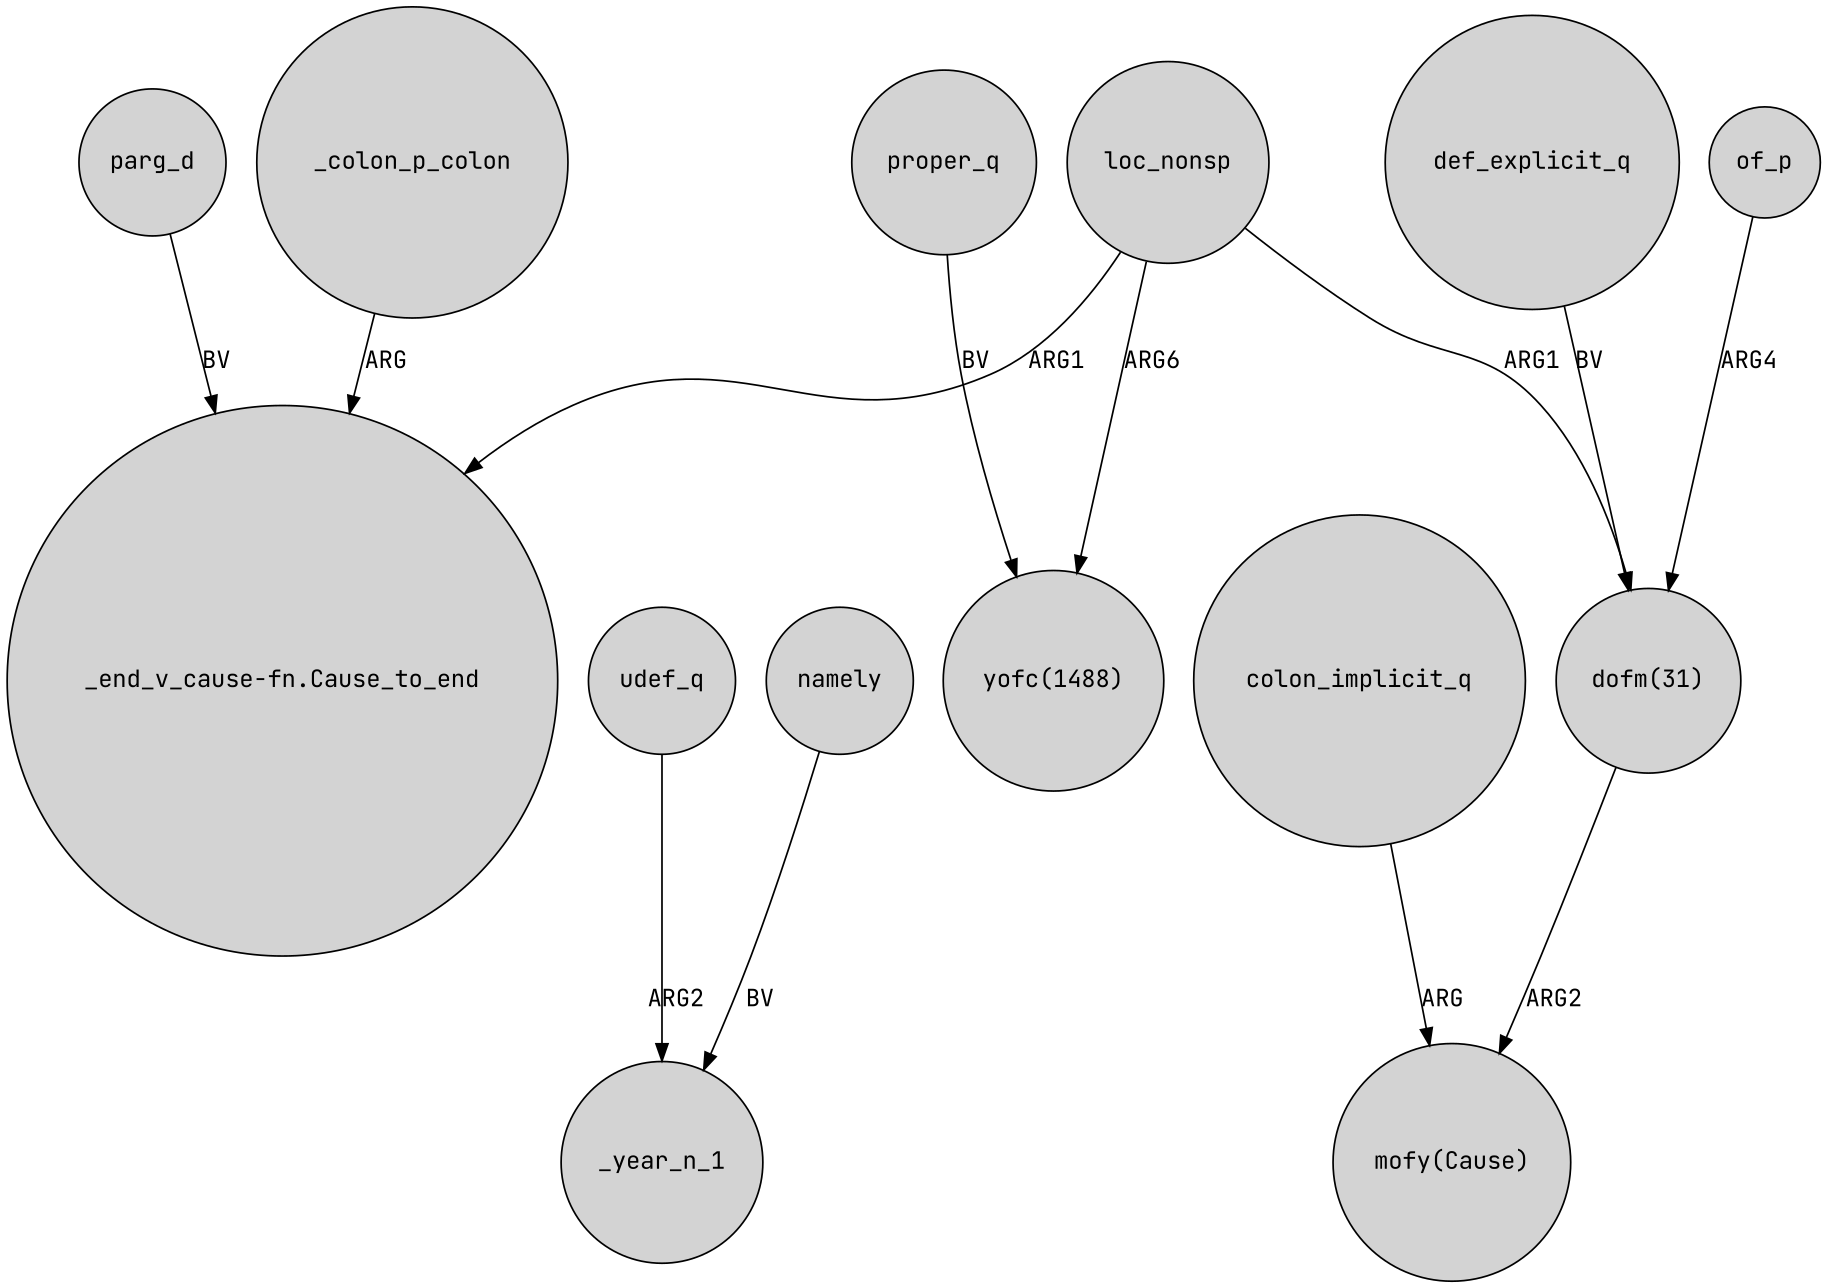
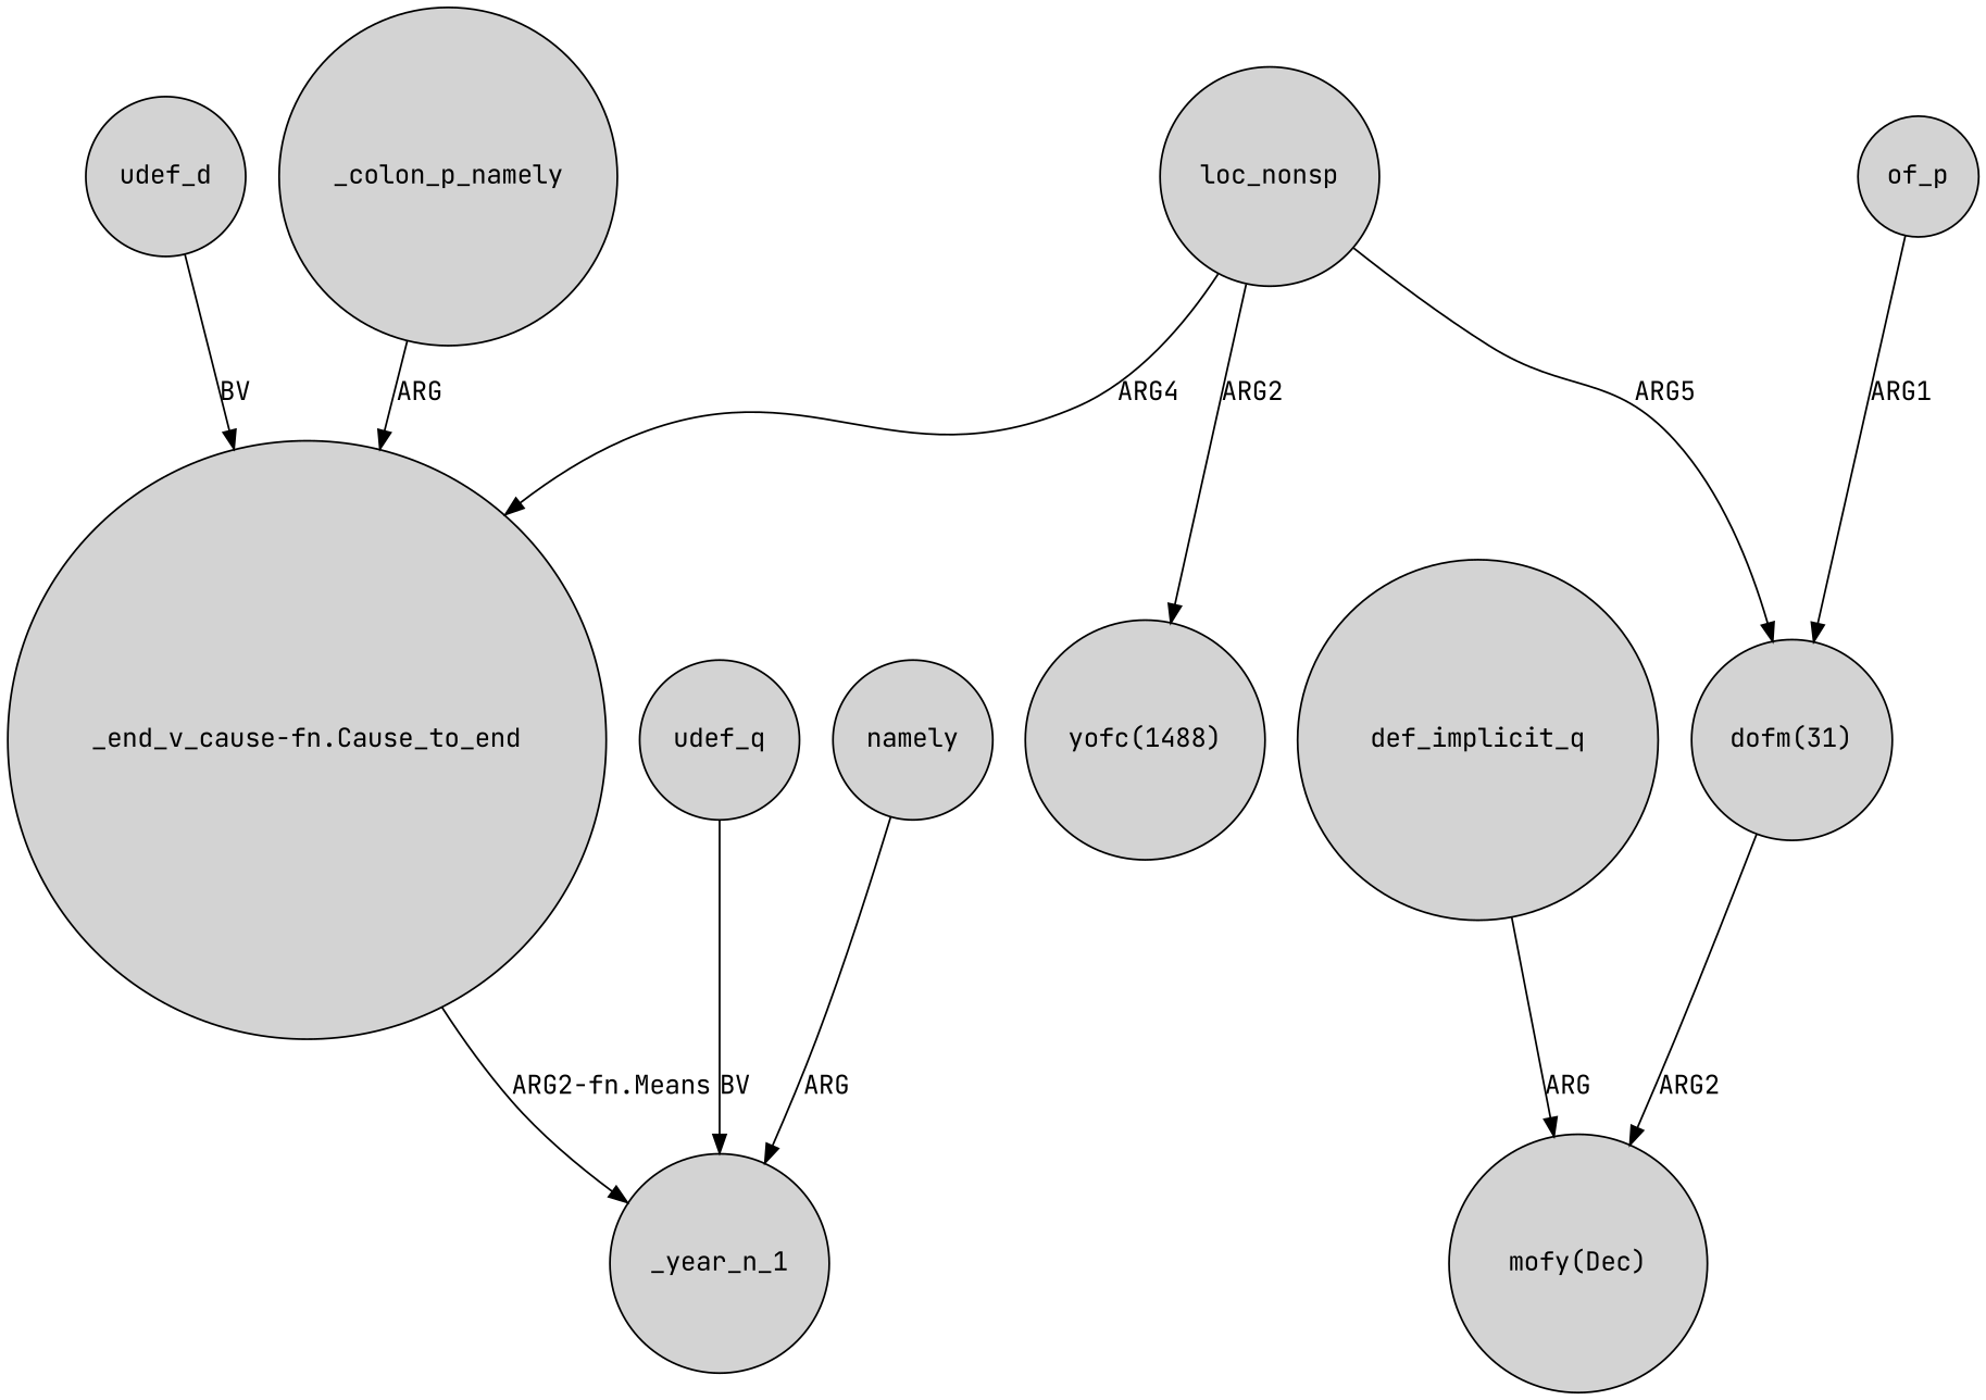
  digraph {
    fontname="JetBrains Mono"
    node [fontname="JetBrains Mono" shape=circle style=filled]
    edge [fontname="JetBrains Mono"]
-   parg_d
+   parg_d [label=udef_d]
    "_end_v_cause-fn.Cause_to_end"
    _year_n_1
-   _colon_p_namely [label=_colon_p_colon]
+   _colon_p_namely
    udef_q
    of_p
    "dofm(31)"
-   "mofy(Dec)" [label="mofy(Cause)"]
+   "mofy(Dec)"
    loc_nonsp
    n10 [label="yofc(1488)"]
    n11 [label=namely]
-   proper_q
-   def_explicit_q
-   def_implicit_q [label=colon_implicit_q]
+   def_implicit_q
    parg_d -> "_end_v_cause-fn.Cause_to_end" [label=BV]
+   "_end_v_cause-fn.Cause_to_end" -> _year_n_1 [label="ARG2-fn.Means"]
    _colon_p_namely -> "_end_v_cause-fn.Cause_to_end" [label=ARG]
-   udef_q -> _year_n_1 [label=ARG2]
-   of_p -> "dofm(31)" [label=ARG4]
+   udef_q -> _year_n_1 [label=BV]
+   of_p -> "dofm(31)" [label=ARG1]
    "dofm(31)" -> "mofy(Dec)" [label=ARG2]
-   loc_nonsp -> "_end_v_cause-fn.Cause_to_end" [label=ARG1]
-   loc_nonsp -> "dofm(31)" [label=ARG1]
-   loc_nonsp -> n10 [label=ARG6]
-   n11 -> _year_n_1 [label=BV]
-   proper_q -> n10 [label=BV]
-   def_explicit_q -> "dofm(31)" [label=BV]
+   loc_nonsp -> "_end_v_cause-fn.Cause_to_end" [label=ARG4]
+   loc_nonsp -> "dofm(31)" [label=ARG5]
+   loc_nonsp -> n10 [label=ARG2]
+   n11 -> _year_n_1 [label=ARG]
    def_implicit_q -> "mofy(Dec)" [label=ARG]
  }
